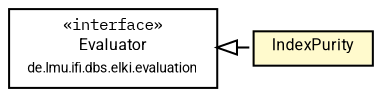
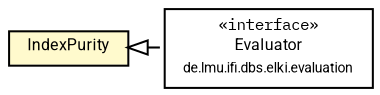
  digraph {
    nodesep=0.15
    rankdir=LR
    ranksep=0.25
    fontname="IBM Plex Mono"
    node [fontcolor=black fontname="IBM Plex Mono" fontsize=8 margin=0 shape=plaintext]
    n1 [height=0 label=<<table title="de.lmu.ifi.dbs.elki.evaluation.index.IndexPurity" border="0" cellborder="1" cellspacing="0" cellpadding="2" bgcolor="lemonChiffon" href="IndexPurity.html" target="_parent"> 		<tr><td><table border="0" cellspacing="0" cellpadding="1"> 		<tr><td align="center" balign="center"> <font face="Roboto">IndexPurity</font> </td></tr> 		</table></td></tr> 		</table>> width=0]
    n2 [height=0 label=<<table title="de.lmu.ifi.dbs.elki.evaluation.Evaluator" border="0" cellborder="1" cellspacing="0" cellpadding="2" href="../Evaluator.html" target="_parent"> 		<tr><td><table border="0" cellspacing="0" cellpadding="1"> 		<tr><td align="center" balign="center"> &#171;interface&#187; </td></tr> 		<tr><td align="center" balign="center"> <font face="Roboto">Evaluator</font> </td></tr> 		<tr><td align="center" balign="center"> <font face="Roboto" point-size="7.0">de.lmu.ifi.dbs.elki.evaluation</font> </td></tr> 		</table></td></tr> 		</table>> width=0]
-   n2 -> n1 [arrowtail=empty color=black dir=back fontname="IBM Plex Mono" fontsize=7 labelfontname=Roboto labelfontsize=7 style=dashed weight=9]
+   n1 -> n2 [arrowtail=empty color=black dir=back fontname="IBM Plex Mono" fontsize=7 labelfontname=Roboto labelfontsize=7 style=dashed weight=9]
  }
